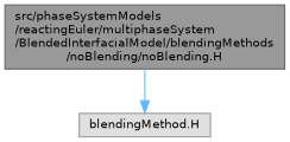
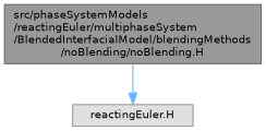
  digraph {
    node [fontname=Helvetica fontsize=10 shape=box style=filled]
    n1 [color=gray40 fillcolor=grey60 fontcolor=black height=0.2 label="src/phaseSystemModels\l/reactingEuler/multiphaseSystem\l/BlendedInterfacialModel/blendingMethods\l/noBlending/noBlending.H" width=0.4]
-   n2 [color=grey60 fillcolor="#E0E0E0" height=0.2 label="blendingMethod.H" width=0.4]
+   n2 [color=grey60 fillcolor="#E0E0E0" height=0.2 label="reactingEuler.H" width=0.4]
    n1 -> n2 [color=steelblue1 fontname=Helvetica fontsize=10 labelfontname=Helvetica labelfontsize=10 style=solid]
  }
